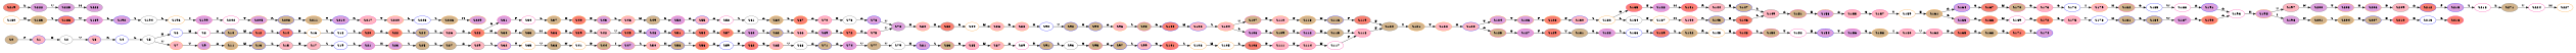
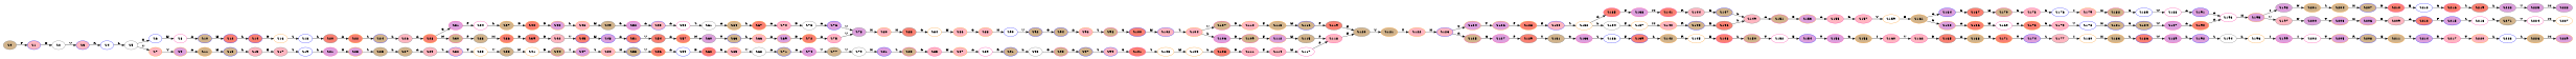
  strict digraph {
    rankdir=LR
    node [color=darkorange fillcolor=tan style=filled]
    S0 [color=gray40]
    S1 [color=blue fillcolor=lightpink]
    S2 [color=gray40 fillcolor=white]
    S3 [color=blue fillcolor=lightpink]
    S4 [color=blue fillcolor=white]
    S5 [color=gray40 fillcolor=white]
    S6 [color=blue fillcolor=white]
    S7 [fillcolor=lightpink]
    S8 [color=deeppink fillcolor=white]
    S9 [fillcolor=plum]
    S10 [color=blue]
    S11
    S12 [color=blue fillcolor=salmon]
    S13 [color=blue]
    S14 [color=blue fillcolor=salmon]
    S15 [color=gray40 fillcolor=lightpink]
    S16 [fillcolor=white]
    S17 [color=gray40 fillcolor=lightpink]
    S18 [color=blue fillcolor=white]
    S19 [color=blue fillcolor=white]
    S20 [color=gray40 fillcolor=salmon]
    S21 [color=deeppink fillcolor=plum]
    S22 [fillcolor=salmon]
    S23 [fillcolor=plum]
    S24 [color=blue]
    S25 [color=gray40]
    S26 [color=gray40 fillcolor=lightpink]
    S27 [color=gray40]
    S28 [fillcolor=salmon]
    S29 [color=gray40 fillcolor=lightpink]
    S30 [color=deeppink]
    S31 [color=deeppink fillcolor=plum]
    S32 [color=blue fillcolor=lightpink]
    S33 [color=gray40]
    S34 [color=deeppink fillcolor=white]
    S35 [fillcolor=white]
    S36 [fillcolor=salmon]
    S37
    S38 [color=gray40]
    S39 [color=gray40 fillcolor=salmon]
    S40 [fillcolor=salmon]
    S41 [fillcolor=white]
    S42 [color=gray40 fillcolor=lightpink]
    S43 [fillcolor=plum]
    S44 [color=deeppink]
    S45 [color=blue fillcolor=salmon]
    S46 [fillcolor=lightpink]
    S47 [fillcolor=plum]
    S48 [color=blue fillcolor=plum]
    S49 [color=gray40]
    S50 [fillcolor=lightpink]
    S51 [color=blue fillcolor=salmon]
    S52 [color=deeppink fillcolor=plum]
    S53 [color=blue]
    S54 [color=gray40 fillcolor=salmon]
    S55 [color=blue fillcolor=lightpink]
    S56 [fillcolor=salmon]
    S57 [fillcolor=salmon]
    S58 [color=deeppink fillcolor=white]
    S59 [color=blue fillcolor=white]
    S60 [color=gray40 fillcolor=plum]
    S61 [color=gray40 fillcolor=white]
    S62 [color=deeppink fillcolor=salmon]
    S63 [color=blue]
    S64
    S65 [fillcolor=lightpink]
    S66 [fillcolor=lightpink]
    S67 [fillcolor=salmon]
    S68 [color=gray40 fillcolor=white]
    S69 [fillcolor=plum]
    S70 [color=deeppink fillcolor=lightpink]
    S71 [color=blue]
    S72 [fillcolor=salmon]
    S73 [color=gray40 fillcolor=white]
    S74 [color=deeppink fillcolor=plum]
    S75 [color=deeppink fillcolor=lightpink]
    S76 [color=blue fillcolor=plum]
    S77 [color=gray40]
    S78 [color=gray40 fillcolor=plum]
    S79 [color=gray40 fillcolor=white]
    S80 [fillcolor=lightpink]
    S81 [color=blue fillcolor=plum]
    S82 [color=gray40 fillcolor=salmon]
    S83 [color=deeppink]
    S84 [fillcolor=white]
    S85 [color=deeppink fillcolor=lightpink]
    S86 [fillcolor=lightpink]
    S87 [fillcolor=lightpink]
    S88 [fillcolor=lightpink]
    S89 [color=deeppink fillcolor=white]
    S90 [color=blue fillcolor=white]
    S91 [color=blue]
    S92 [color=blue]
    S93 [color=gray40 fillcolor=white]
    S94 [color=blue]
    S95 [color=deeppink]
    S96 [fillcolor=lightpink]
    S97 [color=blue]
    S98 [color=deeppink]
    S99 [color=blue fillcolor=lightpink]
    S100 [color=blue fillcolor=salmon]
    S101 [color=deeppink fillcolor=salmon]
    S102 [color=blue fillcolor=lightpink]
    S103 [fillcolor=white]
    S104 [fillcolor=lightpink]
    S105 [fillcolor=white]
    S106 [color=deeppink fillcolor=plum]
    S107 [color=deeppink]
    S108 [color=gray40 fillcolor=salmon]
    S109 [color=deeppink]
    S110 [fillcolor=lightpink]
    S111 [color=deeppink fillcolor=lightpink]
    S112 [fillcolor=plum]
    S113
    S114 [color=deeppink fillcolor=lightpink]
    S115 [color=gray40]
    S116 [color=blue]
    S117 [color=deeppink fillcolor=white]
    S118 [color=deeppink fillcolor=lightpink]
    S119 [color=gray40 fillcolor=salmon]
    S120 [color=gray40]
    S121
    S122 [fillcolor=lightpink]
    S123 [color=blue fillcolor=lightpink]
    S124 [fillcolor=plum]
    S125 [color=deeppink]
    S126 [fillcolor=plum]
    S127 [color=deeppink fillcolor=plum]
    S128 [fillcolor=salmon]
    S129 [color=gray40 fillcolor=salmon]
    S130 [color=blue fillcolor=lightpink]
    S131 [color=gray40]
    S132 [fillcolor=white]
    S133 [color=deeppink fillcolor=plum]
    S134 [color=gray40 fillcolor=white]
    S135 [color=deeppink fillcolor=salmon]
    S136 [color=blue fillcolor=white]
    S137 [fillcolor=white]
    S138 [color=deeppink fillcolor=plum]
    S139 [color=blue fillcolor=salmon]
    S140 [fillcolor=lightpink]
    S141 [color=deeppink fillcolor=salmon]
    S142
    S143 [color=blue]
    S144 [color=gray40 fillcolor=lightpink]
    S145 [fillcolor=white]
    S146 [color=gray40 fillcolor=salmon]
    S147 [color=blue]
    S148 [color=deeppink fillcolor=salmon]
    S149 [color=gray40 fillcolor=lightpink]
    S150 [color=deeppink]
    S151 [color=deeppink]
    S152 [color=deeppink fillcolor=white]
    S153 [fillcolor=plum]
    S154 [color=blue fillcolor=plum]
    S155 [color=deeppink fillcolor=lightpink]
    S156 [color=deeppink fillcolor=plum]
    S157 [color=deeppink fillcolor=lightpink]
    S158
    S159 [fillcolor=white]
    S160 [color=deeppink fillcolor=lightpink]
    S161
    S162 [color=deeppink fillcolor=lightpink]
    S163 [fillcolor=plum]
    S164 [color=blue fillcolor=plum]
    S165 [color=gray40 fillcolor=salmon]
    S166 [fillcolor=salmon]
    S167 [color=gray40 fillcolor=salmon]
    S168
    S169 [color=deeppink fillcolor=white]
    S170 [color=deeppink]
    S171 [fillcolor=salmon]
    S172 [fillcolor=salmon]
    S173 [color=deeppink fillcolor=lightpink]
    S174 [color=blue fillcolor=plum]
    S175 [color=deeppink fillcolor=lightpink]
    S176 [color=blue fillcolor=white]
+   S177 [color=gray40 fillcolor=lightpink]
    S178 [color=blue fillcolor=white]
    S179 [fillcolor=lightpink]
    S180 [fillcolor=white]
    S181 [color=blue]
    S182 [color=deeppink]
    S183
    S184 [color=blue]
    S185 [color=blue fillcolor=white]
    S186 [color=blue fillcolor=salmon]
    S187 [color=deeppink fillcolor=plum]
    S188 [color=deeppink fillcolor=white]
    S189 [color=deeppink fillcolor=plum]
    S190 [fillcolor=salmon]
    S191 [color=blue fillcolor=plum]
    S192 [color=blue fillcolor=plum]
    S193 [color=deeppink fillcolor=white]
    S194 [color=gray40 fillcolor=white]
    S195 [fillcolor=plum]
    S196 [fillcolor=white]
    S197 [color=gray40 fillcolor=lightpink]
    S198 [color=gray40 fillcolor=plum]
    S199 [color=deeppink fillcolor=plum]
    S200 [color=gray40 fillcolor=plum]
    S201
    S202 [color=deeppink fillcolor=white]
    S203 [fillcolor=plum]
    S204
    S205 [fillcolor=plum]
    S206 [fillcolor=plum]
    S207 [color=blue]
    S208 [color=blue]
    S209 [color=gray40 fillcolor=lightpink]
    S210 [color=deeppink fillcolor=salmon]
    S211
    S212 [color=blue fillcolor=salmon]
    S213 [color=blue fillcolor=white]
    S214 [color=blue fillcolor=plum]
    S215 [color=blue fillcolor=plum]
    S216 [color=deeppink fillcolor=salmon]
    S217 [color=deeppink fillcolor=lightpink]
    S218 [color=deeppink fillcolor=white]
    S219 [color=gray40 fillcolor=salmon]
    S220 [fillcolor=lightpink]
    n222 [color=gray40 label=S271]
    S222 [color=gray40 fillcolor=plum]
    S223 [color=blue fillcolor=white]
    S224 [color=deeppink fillcolor=white]
    S225 [color=gray40 fillcolor=plum]
    S226
    S227 [fillcolor=white]
    S228 [color=gray40 fillcolor=plum]
    S229 [fillcolor=plum]
    S0 -> S1 [label=P]
    S1 -> S2 [label=D]
    S2 -> S3 [label=V]
    S3 -> S4 [label=R]
    S4 -> S5 [label=L]
    S5 -> S6 [label=K]
    S5 -> S7 [label=V]
    S6 -> S8 [label=H]
    S7 -> S9 [label=Y]
    S8 -> S10 [label=A]
    S9 -> S11 [label=A]
    S10 -> S12 [label=H]
    S11 -> S13 [label=H]
    S12 -> S14 [label=L]
    S13 -> S15 [label=L]
    S14 -> S16 [label=D]
    S15 -> S17 [label=E]
    S16 -> S18 [label=S]
    S17 -> S19 [label=S]
    S18 -> S20 [label=L]
    S19 -> S21 [label=L]
    S20 -> S22 [label=A]
    S21 -> S23 [label=K]
    S22 -> S24 [label=S]
    S23 -> S25 [label=S]
    S24 -> S26 [label=L]
    S25 -> S27 [label=L]
    S26 -> S28 [label=A]
    S27 -> S29 [label=A]
    S28 -> S30 [label=N]
    S28 -> S31 [label=G]
    S29 -> S32 [label=S]
    S30 -> S33 [label=P]
    S31 -> S34 [label=P]
    S32 -> S35 [label=T]
    S33 -> S36 [label=M]
    S34 -> S37 [label=L]
    S35 -> S38 [label=V]
    S36 -> S39 [label=D]
    S37 -> S40 [label=D]
    S38 -> S41 [label=N]
    S39 -> S42 [label=D]
    S40 -> S43 [label=D]
    S41 -> S44 [label=D]
    S42 -> S45 [label=V]
    S43 -> S46 [label=L]
    S44 -> S47 [label=I]
    S45 -> S48 [label=H]
    S46 -> S49 [label=H]
    S47 -> S50 [label=S]
    S48 -> S51 [label=A]
    S49 -> S52 [label=G]
    S50 -> S53 [label=K]
    S51 -> S54 [label=V]
    S52 -> S55 [label=A]
    S53 -> S56 [label=V]
    S54 -> S57 [label=A]
    S55 -> S58 [label=A]
    S56 -> S59 [label=A]
    S57 -> S60 [label=N]
    S58 -> S61 [label=S]
    S59 -> S62 [label=D]
    S60 -> S63 [label=T]
    S61 -> S64 [label=A]
    S62 -> S65 [label=G]
    S63 -> S66 [label=L]
    S64 -> S67 [label=L]
    S65 -> S68 [label=V]
    S66 -> S69 [label=A]
    S67 -> S70 [label=A]
    S68 -> S71 [label=A]
    S69 -> S72 [label=D]
    S70 -> S73 [label=D]
    S71 -> S74 [label=A]
    S72 -> S75 [label=A]
    S73 -> S76 [label=A]
    S74 -> S77 [label=V]
    S75 -> S78 [label=V]
    S76 -> S78 [label=V]
    S77 -> S79 [label=V]
    S78 -> S80 [label=K]
    S79 -> S81 [label=K]
    S80 -> S82 [label=K]
    S81 -> S83 [label=S]
    S82 -> S84 [label=G]
    S83 -> S85 [label=G]
    S84 -> S86 [label=H]
    S85 -> S87 [label=H]
    S86 -> S88 [label=G]
    S87 -> S89 [label=A]
    S88 -> S90 [label=K]
    S89 -> S91 [label=R]
    S90 -> S92 [label=V]
    S91 -> S93 [label=L]
    S92 -> S94 [label=Q]
    S93 -> S95 [label=Q]
    S94 -> S96 [label=A]
    S95 -> S97 [label=A]
    S96 -> S98 [label=S]
    S97 -> S99 [label=S]
    S98 -> S100 [label=G]
    S99 -> S101 [label=G]
    S100 -> S102 [label=H]
    S101 -> S103 [label=S]
    S102 -> S104 [label=S]
    S103 -> S105 [label=H]
    S104 -> S106 [label=L]
    S104 -> S107 [label=V]
    S105 -> S108 [label=L]
    S106 -> S109 [label=D]
    S107 -> S110 [label=D]
    S108 -> S111 [label=D]
    S109 -> S112 [label=F]
    S110 -> S113 [label=F]
    S111 -> S114 [label=F]
    S112 -> S115 [label=H]
    S113 -> S116 [label=H]
    S114 -> S117 [label=H]
    S115 -> S118 [label=P]
    S116 -> S119 [label=P]
    S117 -> S118 [label=P]
    S118 -> S120 [label=F]
    S119 -> S120 [label=F]
    S120 -> S121 [label=Y]
    S121 -> S122 [label=T]
    S122 -> S123 [label=K]
    S123 -> S124 [label=T]
    S123 -> S125 [label=A]
    S124 -> S126 [label=T]
    S125 -> S127 [label=Q]
    S126 -> S128 [label=P]
    S127 -> S129 [label=P]
    S128 -> S130 [label=F]
    S129 -> S131 [label=Y]
    S130 -> S132 [label=S]
    S131 -> S133 [label=C]
    S132 -> S134 [label=L]
    S132 -> S135 [label=A]
    S133 -> S136 [label=S]
    S134 -> S137 [label=F]
    S135 -> S138 [label=F]
    S136 -> S139 [label=F]
    S137 -> S140 [label=M]
    S138 -> S141 [label=M]
    S139 -> S142 [label=L]
    S140 -> S143 [label=R]
    S141 -> S144 [label=R]
    S142 -> S145 [label=R]
    S143 -> S146 [label=E]
    S144 -> S147 [label=E]
    S145 -> S148 [label=E]
    S146 -> S149 [label=L]
    S147 -> S149 [label=L]
    S148 -> S150 [label=L]
    S149 -> S151 [label=A]
    S150 -> S152 [label=T]
    S151 -> S153 [label=E]
    S152 -> S154 [label=E]
    S153 -> S155 [label=A]
    S154 -> S156 [label=T]
    S155 -> S157 [label=G]
    S156 -> S158 [label=G]
    S157 -> S159 [label=Y]
    S158 -> S160 [label=I]
    S159 -> S161 [label=E]
    S160 -> S162 [label=V]
    S161 -> S163 [label=G]
    S161 -> S164 [label=A]
    S162 -> S165 [label=D]
    S163 -> S166 [label=A]
    S164 -> S167 [label=G]
    S165 -> S168 [label=A]
    S166 -> S169 [label=H]
    S167 -> S170 [label=H]
    S168 -> S171 [label=Q]
    S169 -> S172 [label=A]
    S170 -> S173 [label=G]
    S171 -> S174 [label=T]
    S172 -> S175 [label=G]
    S173 -> S176 [label=G]
+   S174 -> S177 [label=S]
    S175 -> S178 [label=V]
    S176 -> S179 [label=I]
+   S177 -> S180 [label=I]
    S178 -> S181 [label=K]
    S179 -> S182 [label=K]
    S180 -> S183 [label=K]
    S181 -> S184 [label=G]
    S182 -> S185 [label=G]
    S183 -> S186 [label=S]
    S184 -> S187 [label=W]
    S185 -> S188 [label=W]
    S186 -> S189 [label=W]
    S187 -> S190 [label=A]
    S188 -> S191 [label=A]
    S189 -> S192 [label=L]
    S190 -> S193 [label=A]
    S191 -> S193 [label=A]
    S192 -> S194 [label=S]
    S193 -> S195 [label=K]
    S194 -> S196 [label=L]
    S195 -> S197 [label=V]
    S195 -> S198 [label=I]
    S196 -> S199 [label=I]
    S197 -> S200 [label=N]
    S198 -> S201 [label=N]
    S199 -> S202 [label=I]
    S200 -> S203 [label=T]
    S201 -> S204 [label=S]
    S202 -> S205 [label=T]
    S203 -> S206 [label=K]
    S204 -> S207 [label=K]
    S205 -> S208 [label=R]
    S206 -> S209 [label=D]
    S207 -> S210 [label=D]
    S208 -> S211 [label=E]
    S209 -> S212 [label=A]
    S210 -> S213 [label=E]
    S211 -> S214 [label=T]
    S212 -> S215 [label=P]
    S213 -> S216 [label=G]
    S214 -> S217 [label=R]
    S215 -> S218 [label=S]
+   S216 -> S219 [label=S]
    S217 -> S220 [label=T]
    S218 -> n222 [label=L]
    S219 -> S222 [label=L]
    S220 -> S223 [label=L]
    n222 -> S224 [label=V]
    S222 -> S225 [label=V]
    S223 -> S226 [label=S]
    S224 -> S227 [label=M]
    S225 -> S228 [label=M]
    S226 -> S229 [label=M]
  }
